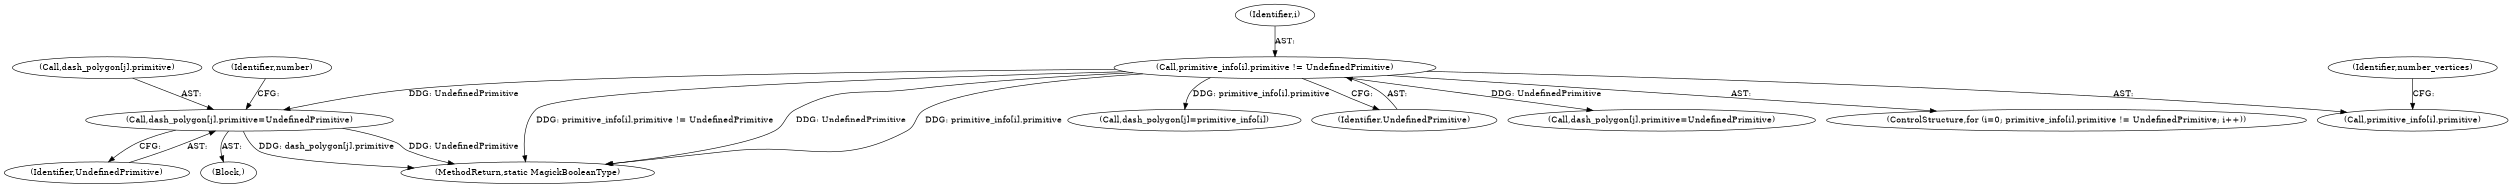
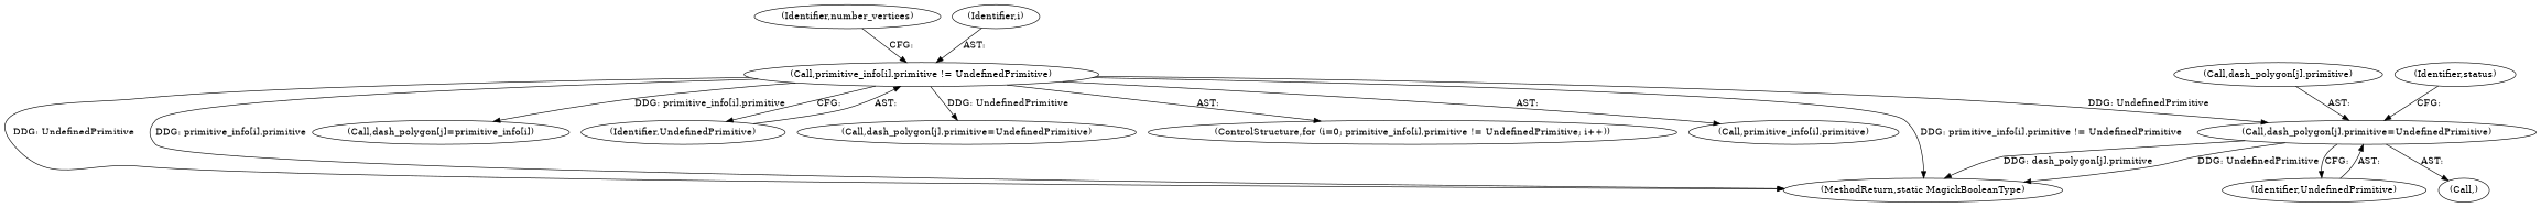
  digraph {
    n1 [label="(Call,dash_polygon[j].primitive=UndefinedPrimitive)"]
    n2 [label="(Identifier,UndefinedPrimitive)"]
-   n3 [label="(Block,)"]
+   n3 [label="(Call,)"]
    n4 [label="(MethodReturn,static MagickBooleanType)"]
    n5 [label="(Call,primitive_info[i].primitive != UndefinedPrimitive)"]
    n6 [label="(Call,dash_polygon[j]=primitive_info[i])"]
    n7 [label="(Identifier,UndefinedPrimitive)"]
    n8 [label="(Call,dash_polygon[j].primitive=UndefinedPrimitive)"]
    n9 [label="(ControlStructure,for (i=0; primitive_info[i].primitive != UndefinedPrimitive; i++))"]
    n10 [label="(Call,primitive_info[i].primitive)"]
    n11 [label="(Identifier,number_vertices)"]
    n12 [label="(Identifier,i)"]
    n13 [label="(Call,dash_polygon[j].primitive)"]
-   n14 [label="(Identifier,number)"]
+   n14 [label="(Identifier,status)"]
    n1 -> n2 [label="CFG: "]
    n1 -> n3 [label="AST: "]
    n1 -> n4 [label="DDG: dash_polygon[j].primitive"]
    n1 -> n4 [label="DDG: UndefinedPrimitive"]
    n2 -> n1 [label="AST: "]
    n5 -> n1 [label="DDG: UndefinedPrimitive"]
    n5 -> n4 [label="DDG: primitive_info[i].primitive != UndefinedPrimitive"]
    n5 -> n4 [label="DDG: UndefinedPrimitive"]
    n5 -> n4 [label="DDG: primitive_info[i].primitive"]
    n5 -> n6 [label="DDG: primitive_info[i].primitive"]
    n5 -> n7 [label="CFG: "]
    n5 -> n8 [label="DDG: UndefinedPrimitive"]
    n5 -> n9 [label="AST: "]
    n5 -> n10 [label="AST: "]
    n7 -> n5 [label="AST: "]
-   n11 -> n10 [label="CFG: "]
+   n11 -> n5 [label="CFG: "]
    n12 -> n5 [label="AST: "]
    n13 -> n1 [label="AST: "]
    n14 -> n1 [label="CFG: "]
  }
